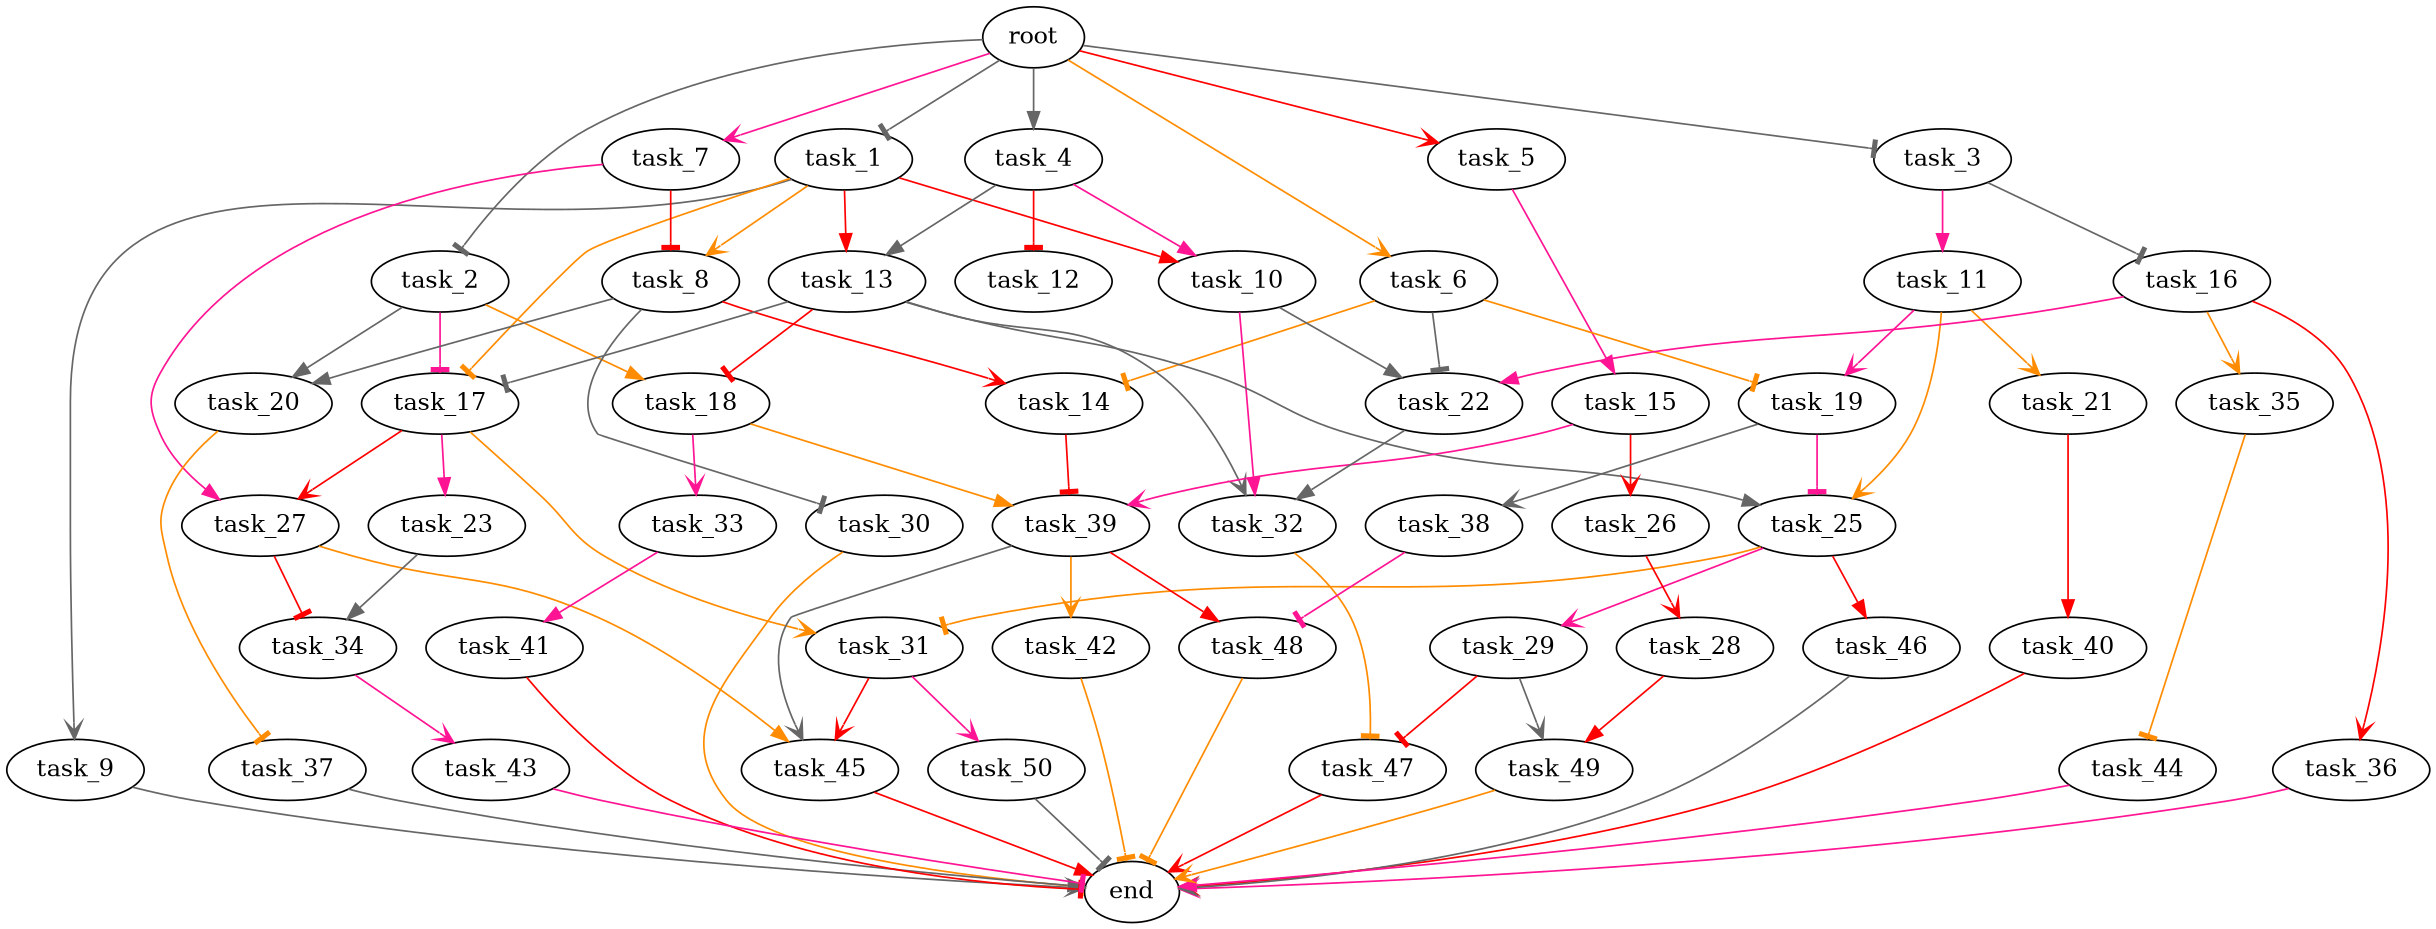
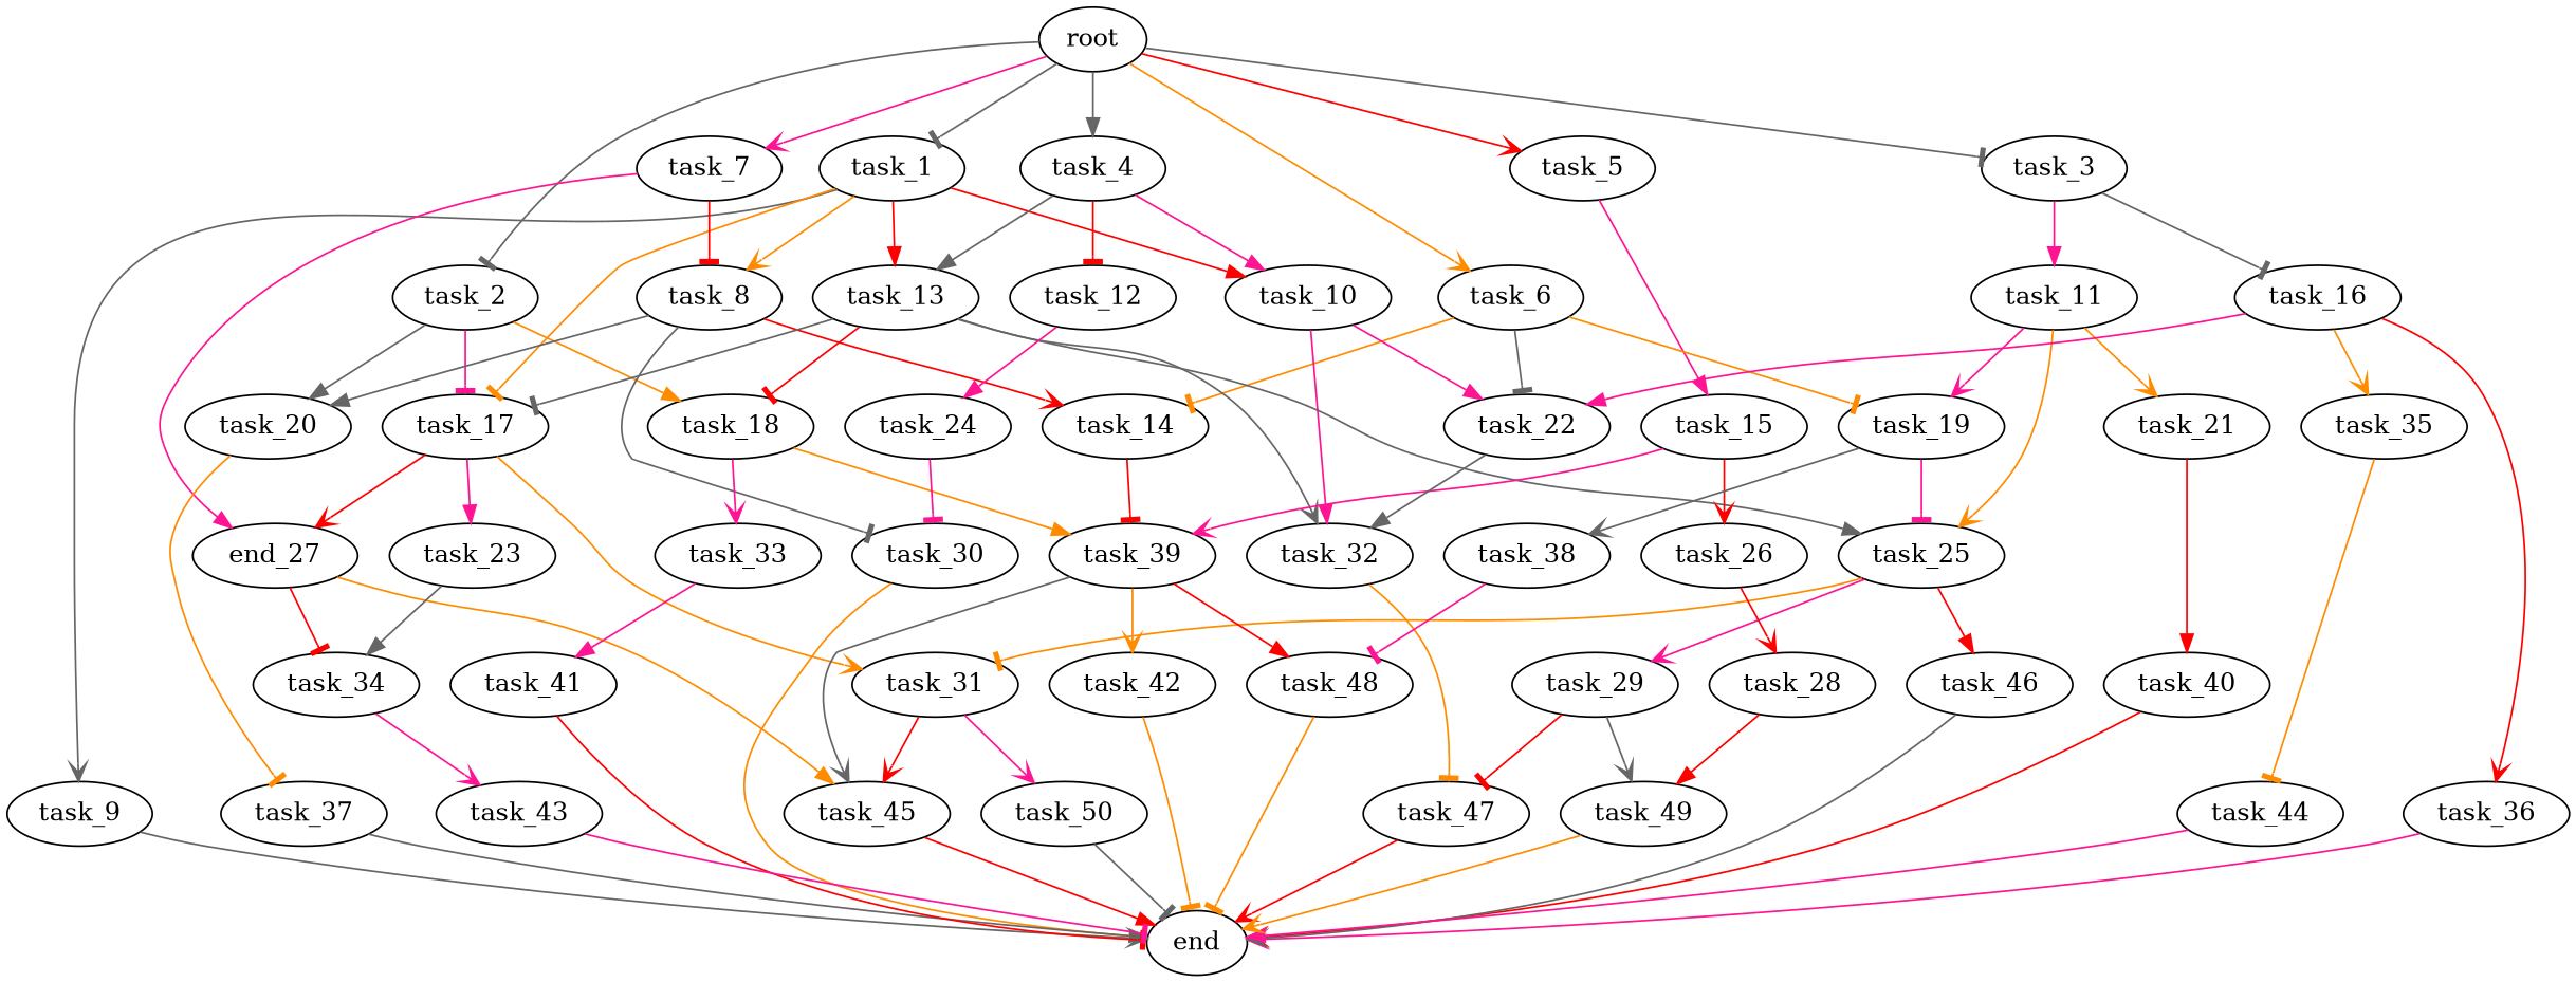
  digraph {
    edge [arrowhead=vee color=gray40]
    root
    task_1
    task_2
    task_3
    task_4
    task_5
    task_6
    task_7
    task_8
    task_9
    task_10
    task_13
    task_17
    task_18
    task_20
    task_11
    task_16
    task_12
    task_15
    task_14
    task_19
    task_22
-   task_27
+   task_27 [label=end_27]
    task_30
    end
    task_32
    task_25
    task_23
    task_31
    task_39
    task_33
    task_37
    task_21
    task_35
    task_36
+   task_24
    task_26
    task_38
    task_34
    task_45
    task_47
    task_40
    task_29
    task_46
    task_48
    task_42
    task_28
    task_44
    task_50
    task_41
    task_43
    task_49
    root -> task_1 [arrowhead=tee]
    root -> task_2 [arrowhead=tee]
    root -> task_3 [arrowhead=tee]
    root -> task_4 [arrowhead=normal]
    root -> task_5 [color=red]
    root -> task_6 [color=darkorange]
    root -> task_7 [color=deeppink]
    task_1 -> task_8 [color=darkorange]
    task_1 -> task_9
    task_1 -> task_10 [arrowhead=normal color=red]
    task_1 -> task_13 [arrowhead=normal color=red]
    task_1 -> task_17 [arrowhead=tee color=darkorange]
    task_2 -> task_17 [arrowhead=tee color=deeppink]
    task_2 -> task_18 [arrowhead=normal color=darkorange]
    task_2 -> task_20 [arrowhead=normal]
    task_3 -> task_11 [arrowhead=normal color=deeppink]
    task_3 -> task_16 [arrowhead=tee]
    task_4 -> task_10 [arrowhead=normal color=deeppink]
    task_4 -> task_13 [arrowhead=normal]
    task_4 -> task_12 [arrowhead=tee color=red]
    task_5 -> task_15 [arrowhead=normal color=deeppink]
    task_6 -> task_14 [arrowhead=tee color=darkorange]
    task_6 -> task_19 [arrowhead=tee color=darkorange]
    task_6 -> task_22 [arrowhead=tee]
    task_7 -> task_8 [arrowhead=tee color=red]
    task_7 -> task_27 [arrowhead=normal color=deeppink]
    task_8 -> task_20 [arrowhead=normal]
    task_8 -> task_14 [color=red]
    task_8 -> task_30 [arrowhead=tee]
    task_9 -> end
-   task_10 -> task_22 [arrowhead=normal]
+   task_10 -> task_22 [arrowhead=normal color=deeppink]
    task_10 -> task_32 [arrowhead=normal color=deeppink]
    task_13 -> task_17 [arrowhead=tee]
    task_13 -> task_18 [arrowhead=tee color=red]
    task_13 -> task_32
    task_13 -> task_25 [arrowhead=normal]
    task_17 -> task_27 [color=red]
    task_17 -> task_23 [arrowhead=normal color=deeppink]
    task_17 -> task_31 [color=darkorange]
    task_18 -> task_39 [arrowhead=normal color=darkorange]
    task_18 -> task_33 [color=deeppink]
    task_20 -> task_37 [arrowhead=tee color=darkorange]
    task_11 -> task_19 [color=deeppink]
    task_11 -> task_25 [color=darkorange]
    task_11 -> task_21 [color=darkorange]
    task_16 -> task_22 [arrowhead=normal color=deeppink]
    task_16 -> task_35 [color=darkorange]
    task_16 -> task_36 [color=red]
+   task_12 -> task_24 [arrowhead=normal color=deeppink]
    task_15 -> task_39 [color=deeppink]
    task_15 -> task_26 [color=red]
    task_14 -> task_39 [arrowhead=tee color=red]
    task_19 -> task_25 [arrowhead=tee color=deeppink]
    task_19 -> task_38
    task_22 -> task_32 [arrowhead=normal]
    task_27 -> task_34 [arrowhead=tee color=red]
    task_27 -> task_45 [arrowhead=normal color=darkorange]
    task_30 -> end [arrowhead=tee color=darkorange]
    task_32 -> task_47 [arrowhead=tee color=darkorange]
    task_25 -> task_31 [arrowhead=tee color=darkorange]
    task_25 -> task_29 [color=deeppink]
    task_25 -> task_46 [arrowhead=normal color=red]
    task_23 -> task_34 [arrowhead=normal]
    task_31 -> task_45 [color=red]
    task_31 -> task_50 [color=deeppink]
    task_39 -> task_45
    task_39 -> task_48 [arrowhead=normal color=red]
    task_39 -> task_42 [color=darkorange]
    task_33 -> task_41 [arrowhead=normal color=deeppink]
    task_37 -> end [arrowhead=normal]
    task_21 -> task_40 [arrowhead=normal color=red]
    task_35 -> task_44 [arrowhead=tee color=darkorange]
    task_36 -> end [color=deeppink]
+   task_24 -> task_30 [arrowhead=tee color=deeppink]
    task_26 -> task_28 [color=red]
    task_38 -> task_48 [arrowhead=tee color=deeppink]
    task_34 -> task_43 [color=deeppink]
    task_45 -> end [arrowhead=normal color=red]
    task_47 -> end [color=red]
    task_40 -> end [color=red]
    task_29 -> task_47 [arrowhead=tee color=red]
    task_29 -> task_49
    task_46 -> end
    task_48 -> end [arrowhead=tee color=darkorange]
    task_42 -> end [arrowhead=tee color=darkorange]
    task_28 -> task_49 [arrowhead=normal color=red]
    task_44 -> end [arrowhead=normal color=deeppink]
    task_50 -> end [arrowhead=tee]
    task_41 -> end [arrowhead=tee color=red]
    task_43 -> end [arrowhead=tee color=deeppink]
    task_49 -> end [color=darkorange]
  }
